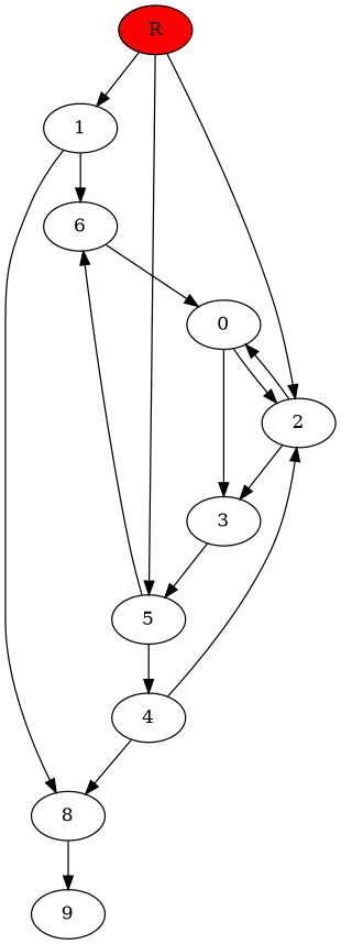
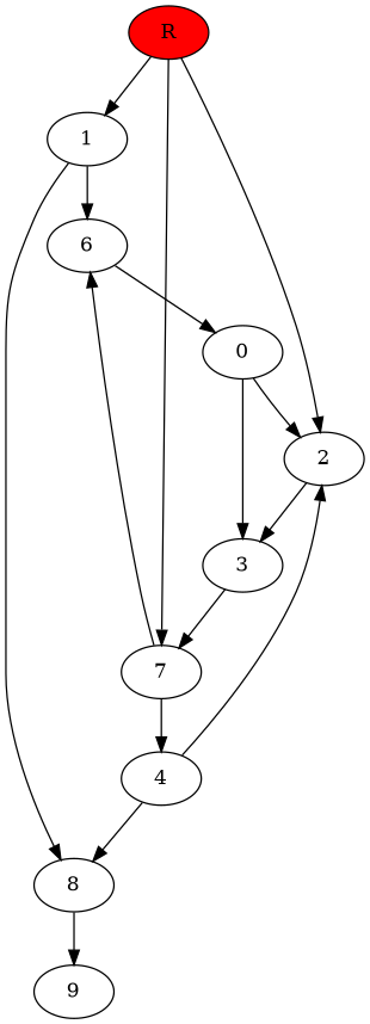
  digraph {
    1
    6
    8
    n4 [label=0]
    2
    3
-   5
+   5 [label=7]
    4
    9
    R [fillcolor="#ff0000" style=filled]
    1 -> 6
    1 -> 8
    6 -> n4
    8 -> 9
    n4 -> 2
    n4 -> 3
-   2 -> n4
    2 -> 3
    3 -> 5
    5 -> 6
    5 -> 4
    4 -> 8
    4 -> 2
    R -> 1
    R -> 2
    R -> 5
  }
